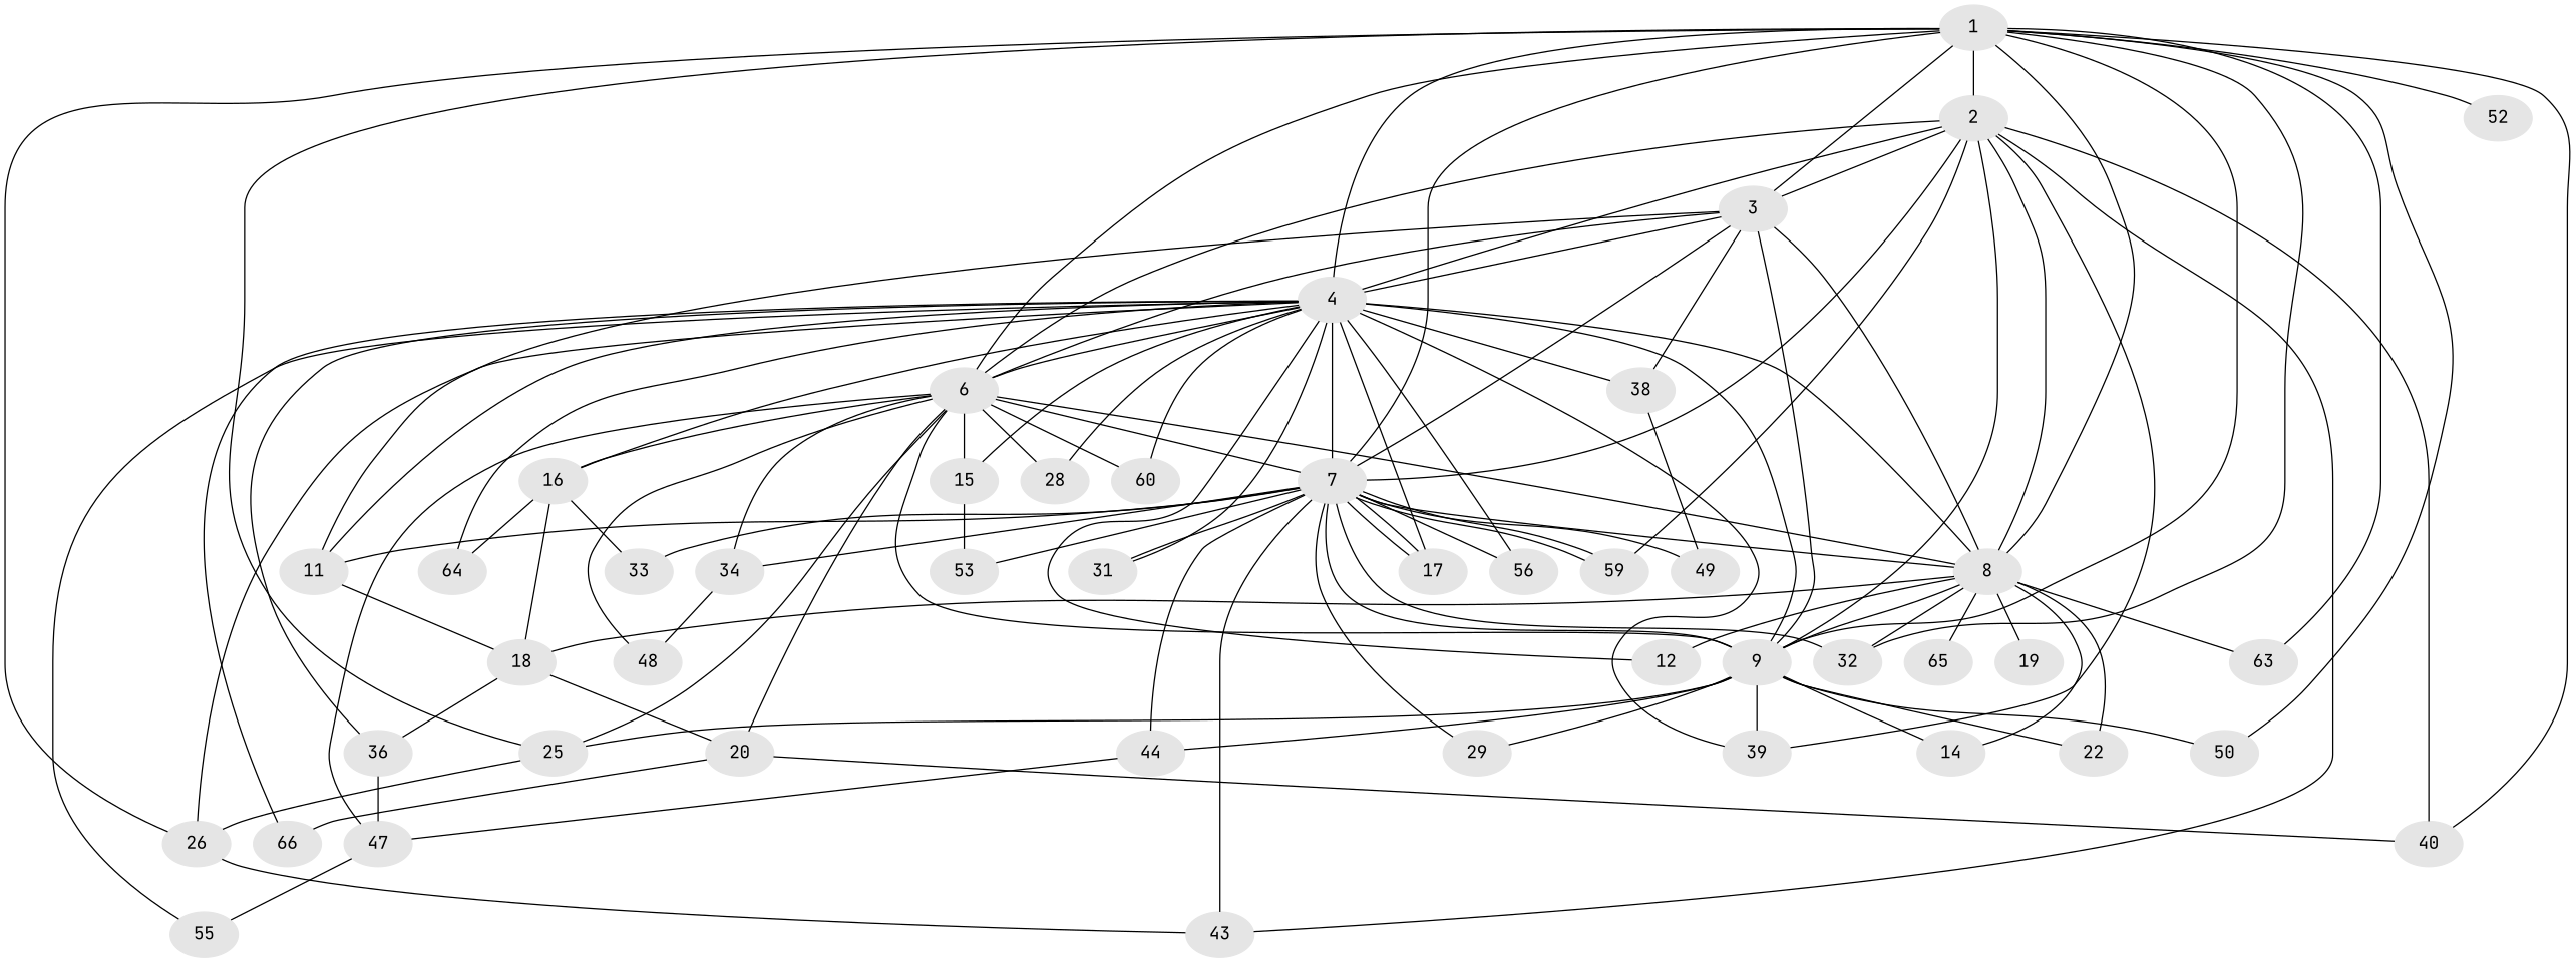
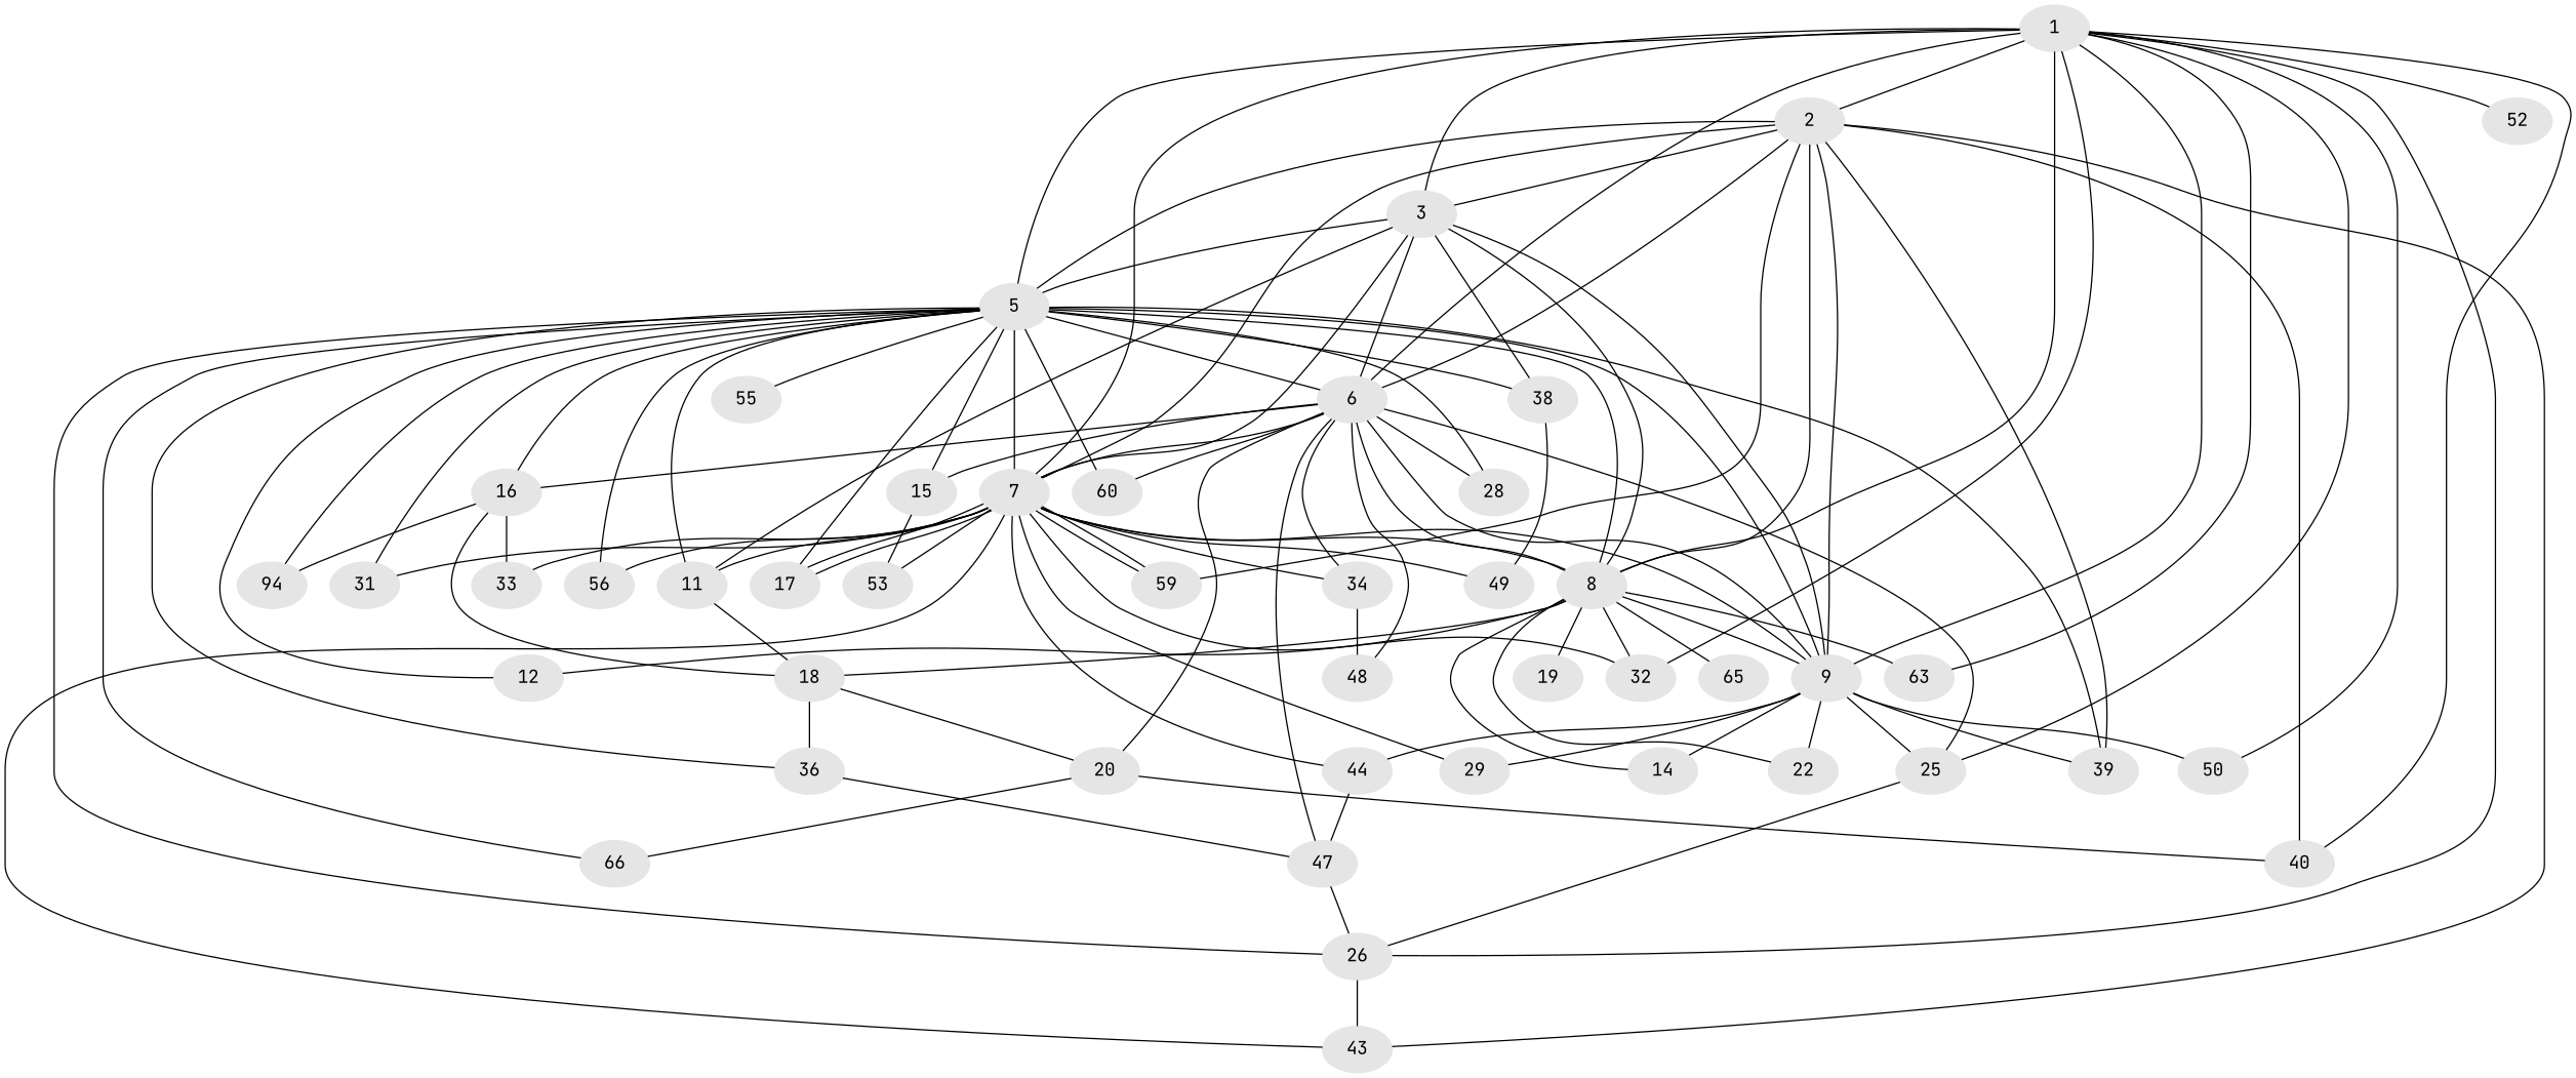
  graph {
    fontname="JetBrains Mono"
    node [color=gray90 fontname="JetBrains Mono" style=filled]
    edge [fontname="JetBrains Mono"]
    1 [super="+13"]
    2 [super="+62"]
    3 [super="+23"]
-   4 [super="+5"]
+   4 [super="+5" label=5]
    6 [super="+51"]
    7 [super="+30"]
    8 [super="+10"]
    9 [super="+57"]
    25 [super="+41"]
    26 [super="+35"]
    32 [super="+42"]
    40
    50
    52
    63
    39 [super="+45"]
    43 [super="+46"]
    59
    11 [super="+21"]
    38
    12
    15
    16
    17 [super="+58"]
    28
    31 [super="+37"]
    36
    55
    56
    60
-   64
+   64 [label=94]
    66
    20 [super="+54"]
    34
    47 [super="+61"]
    48
    29
    33
    44
    49
    53
    14
    18 [super="+24"]
    19
    22
    65
    1 -- 2
    1 -- 3
    1 -- 4 [weight=3]
    1 -- 6
    1 -- 7 [weight=2]
    1 -- 8 [weight=2]
    1 -- 9
    1 -- 25
    1 -- 26
    1 -- 32
    1 -- 40
    1 -- 50
    1 -- 52 [weight=2]
    1 -- 63
    2 -- 3
    2 -- 4 [weight=2]
    2 -- 6
    2 -- 7
    2 -- 8 [weight=2]
    2 -- 9
    2 -- 40
    2 -- 39
    2 -- 43
    2 -- 59
    3 -- 4 [weight=2]
    3 -- 6
    3 -- 7
    3 -- 8 [weight=2]
    3 -- 9 [weight=2]
    3 -- 11
    3 -- 38
    4 -- 6 [weight=2]
    4 -- 7 [weight=2]
    4 -- 8 [weight=4]
    4 -- 9 [weight=2]
    4 -- 26
    4 -- 39
    4 -- 11
    4 -- 38
    4 -- 12
    4 -- 15
    4 -- 16
    4 -- 17
    4 -- 28
    4 -- 31
    4 -- 36
    4 -- 55
    4 -- 56
    4 -- 60
    4 -- 64
    4 -- 66
    6 -- 7
    6 -- 8 [weight=2]
    6 -- 9 [weight=2]
    6 -- 25
    6 -- 15
    6 -- 16
    6 -- 28
    6 -- 60
    6 -- 20
    6 -- 34
    6 -- 47
    6 -- 48
    7 -- 8 [weight=2]
    7 -- 9
    7 -- 32
    7 -- 43
    7 -- 59
    7 -- 59
    7 -- 11
    7 -- 17
    7 -- 17
    7 -- 31
    7 -- 56
    7 -- 34
    7 -- 29
    7 -- 33
    7 -- 44
    7 -- 49
    7 -- 53
    8 -- 9 [weight=2]
    8 -- 32
    8 -- 63
    8 -- 12
    8 -- 14
    8 -- 18
    8 -- 19 [weight=2]
    8 -- 22
    8 -- 65
    9 -- 25
    9 -- 50
    9 -- 39
    9 -- 29
    9 -- 44
    9 -- 14
    9 -- 22
    25 -- 26
    26 -- 43
    11 -- 18
    38 -- 49
    15 -- 53
    16 -- 64
    16 -- 33
    16 -- 18
    36 -- 47
    20 -- 40
    20 -- 66
    34 -- 48
-   47 -- 55
+   47 -- 26
    44 -- 47
    18 -- 36
    18 -- 20
  }
